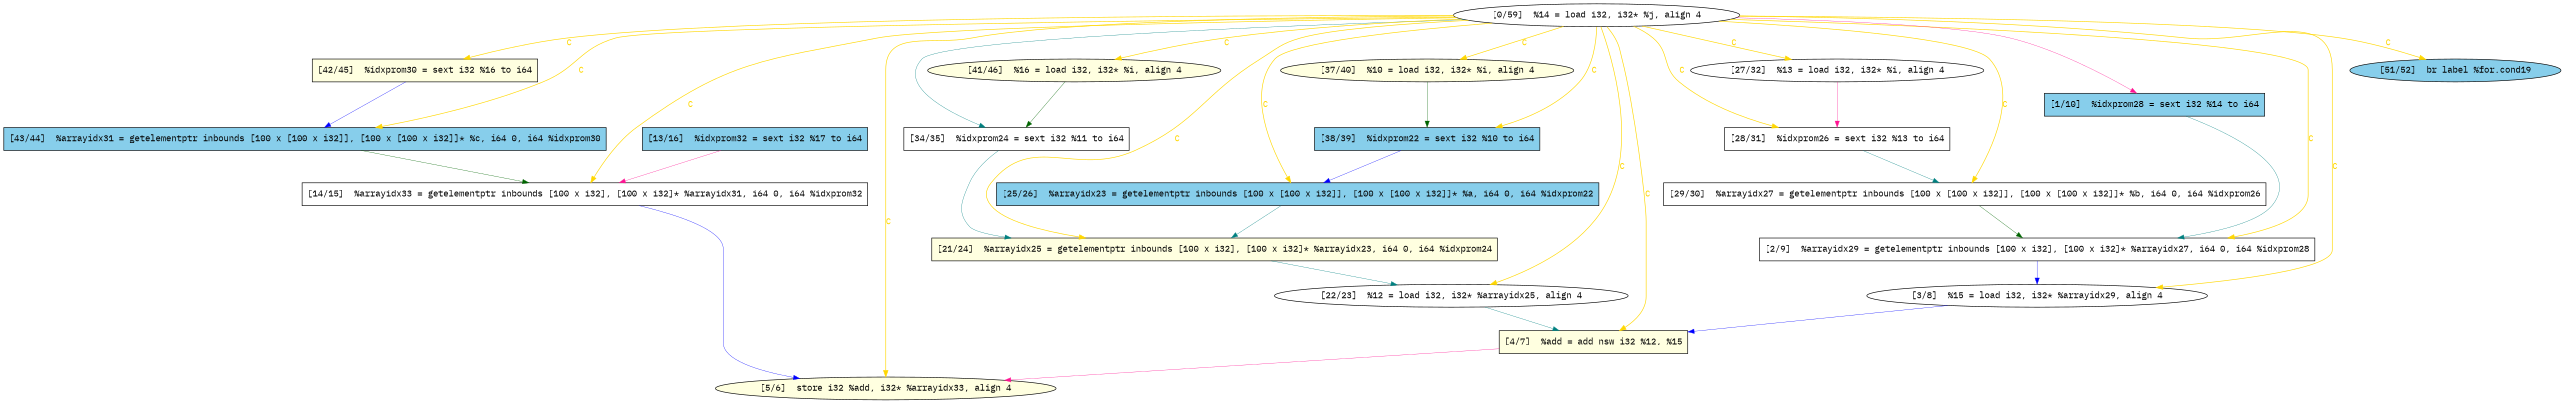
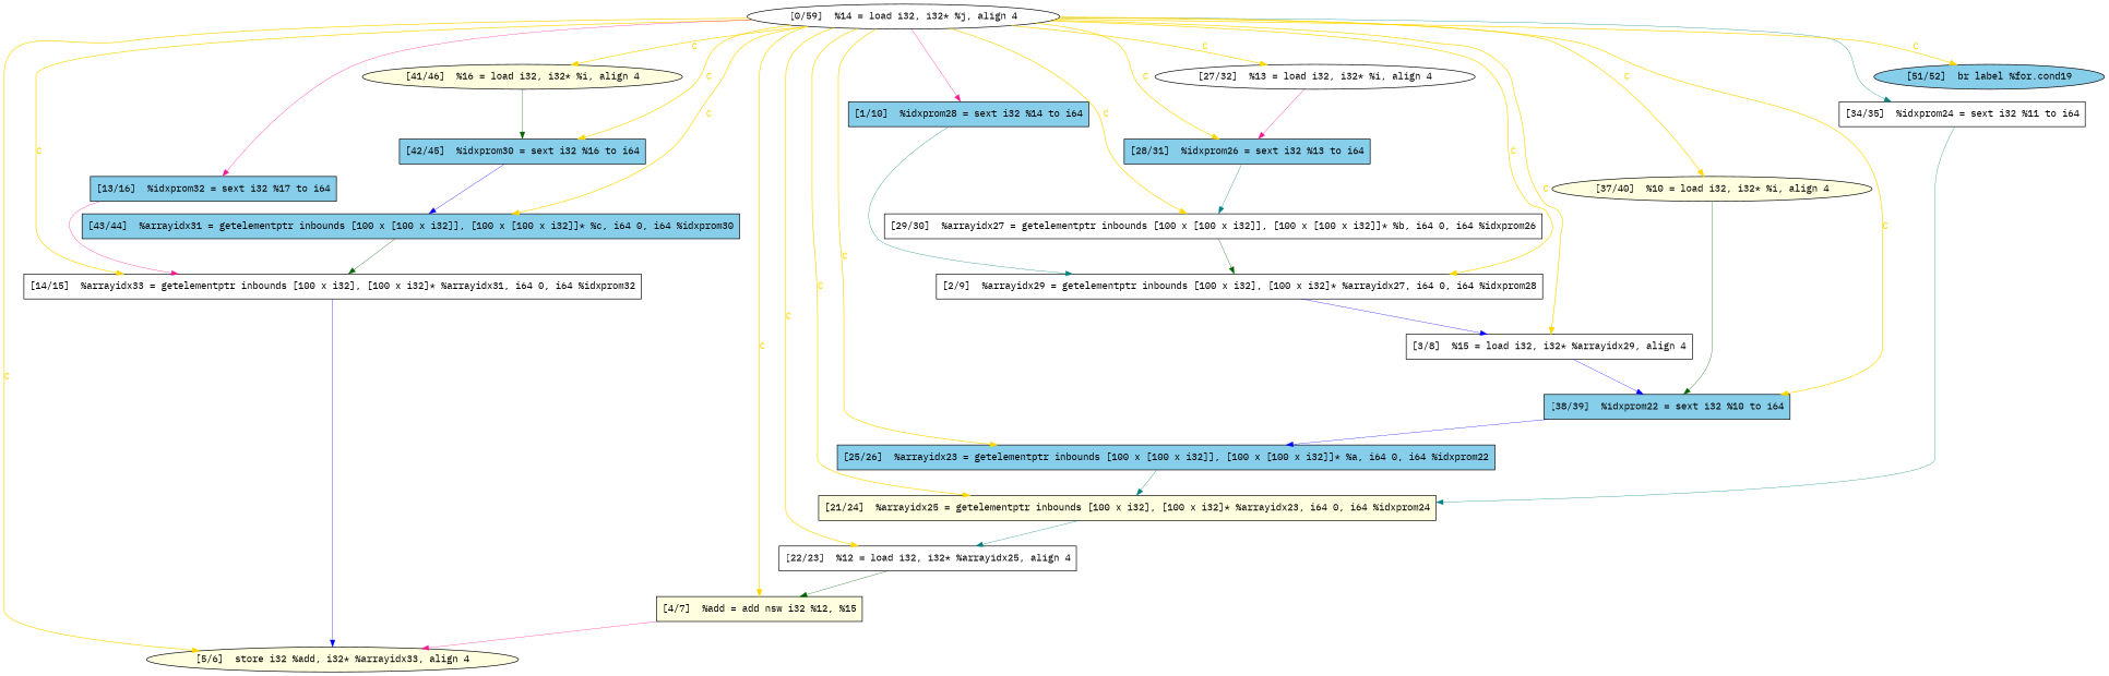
  digraph {
    fontname="IBM Plex Mono"
    node [fillcolor=white fontname="IBM Plex Mono" shape=rectangle style=filled]
    edge [color=gold fontcolor=black fontname="IBM Plex Mono" penwidth=0.5 style=solid]
-   n1 [fillcolor=lightyellow label="[42/45]  %idxprom30 = sext i32 %16 to i64"]
+   n1 [fillcolor=skyblue label="[42/45]  %idxprom30 = sext i32 %16 to i64"]
    n2 [fillcolor=skyblue label="[43/44]  %arrayidx31 = getelementptr inbounds [100 x [100 x i32]], [100 x [100 x i32]]* %c, i64 0, i64 %idxprom30"]
    n3 [label="[14/15]  %arrayidx33 = getelementptr inbounds [100 x i32], [100 x i32]* %arrayidx31, i64 0, i64 %idxprom32"]
    n4 [fillcolor=lightyellow label="[5/6]  store i32 %add, i32* %arrayidx33, align 4" shape=ellipse]
    n5 [label="[2/9]  %arrayidx29 = getelementptr inbounds [100 x i32], [100 x i32]* %arrayidx27, i64 0, i64 %idxprom28"]
-   n6 [label="[3/8]  %15 = load i32, i32* %arrayidx29, align 4" shape=ellipse]
+   n6 [label="[3/8]  %15 = load i32, i32* %arrayidx29, align 4" shape=box]
    n7 [fillcolor=lightyellow label="[4/7]  %add = add nsw i32 %12, %15"]
    n8 [label="[34/35]  %idxprom24 = sext i32 %11 to i64"]
    n9 [fillcolor=lightyellow label="[21/24]  %arrayidx25 = getelementptr inbounds [100 x i32], [100 x i32]* %arrayidx23, i64 0, i64 %idxprom24"]
-   n10 [label="[22/23]  %12 = load i32, i32* %arrayidx25, align 4" shape=ellipse]
-   n11 [label="[28/31]  %idxprom26 = sext i32 %13 to i64"]
+   n10 [label="[22/23]  %12 = load i32, i32* %arrayidx25, align 4" shape=box]
+   n11 [fillcolor=skyblue label="[28/31]  %idxprom26 = sext i32 %13 to i64"]
    n12 [label="[29/30]  %arrayidx27 = getelementptr inbounds [100 x [100 x i32]], [100 x [100 x i32]]* %b, i64 0, i64 %idxprom26"]
    n13 [fillcolor=lightyellow label="[37/40]  %10 = load i32, i32* %i, align 4" shape=ellipse]
    n14 [fillcolor=skyblue label="[38/39]  %idxprom22 = sext i32 %10 to i64"]
    n15 [fillcolor=skyblue label="[25/26]  %arrayidx23 = getelementptr inbounds [100 x [100 x i32]], [100 x [100 x i32]]* %a, i64 0, i64 %idxprom22"]
    n16 [fillcolor=skyblue label="[1/10]  %idxprom28 = sext i32 %14 to i64"]
    n17 [label="[0/59]  %14 = load i32, i32* %j, align 4" shape=ellipse]
    n18 [label="[27/32]  %13 = load i32, i32* %i, align 4" shape=ellipse]
    n19 [fillcolor=skyblue label="[13/16]  %idxprom32 = sext i32 %17 to i64"]
    n20 [fillcolor=lightyellow label="[41/46]  %16 = load i32, i32* %i, align 4" shape=ellipse]
    n21 [fillcolor=skyblue label="[51/52]  br label %for.cond19" shape=ellipse]
    n1 -> n2 [color=blue]
    n2 -> n3 [color=darkgreen]
    n3 -> n4 [color=blue]
    n5 -> n6 [color=blue]
-   n6 -> n7 [color=blue]
+   n6 -> n14 [color=blue]
    n7 -> n4 [color=deeppink]
    n8 -> n9 [color=teal]
    n9 -> n10 [color=teal]
-   n10 -> n7 [color=teal]
+   n10 -> n7 [color=darkgreen]
    n11 -> n12 [color=teal]
    n12 -> n5 [color=darkgreen]
    n13 -> n14 [color=darkgreen]
    n14 -> n15 [color=blue]
    n15 -> n9 [color=teal]
    n16 -> n5 [color=teal]
    n17 -> n1 [fontcolor=gold label=C penwidth=1.0]
    n17 -> n2 [fontcolor=gold label=C penwidth=1.0]
    n17 -> n3 [fontcolor=gold label=C penwidth=1.0]
    n17 -> n4 [fontcolor=gold label=C penwidth=1.0]
    n17 -> n5 [fontcolor=gold label=C penwidth=1.0]
    n17 -> n6 [fontcolor=gold label=C penwidth=1.0]
    n17 -> n7 [fontcolor=gold label=C penwidth=1.0]
    n17 -> n8 [color=teal]
    n17 -> n9 [fontcolor=gold label=C penwidth=1.0]
    n17 -> n10 [fontcolor=gold label=C penwidth=1.0]
    n17 -> n11 [fontcolor=gold label=C penwidth=1.0]
    n17 -> n12 [fontcolor=gold label=C penwidth=1.0]
    n17 -> n13 [fontcolor=gold label=C penwidth=1.0]
    n17 -> n14 [fontcolor=gold label=C penwidth=1.0]
    n17 -> n15 [fontcolor=gold label=C penwidth=1.0]
    n17 -> n16 [color=deeppink]
    n17 -> n18 [fontcolor=gold label=C penwidth=1.0]
+   n17 -> n19 [color=deeppink]
    n17 -> n20 [fontcolor=gold label=C penwidth=1.0]
    n17 -> n21 [fontcolor=gold label=C penwidth=1.0]
    n18 -> n11 [color=deeppink]
    n19 -> n3 [color=deeppink]
-   n20 -> n8 [color=darkgreen]
+   n20 -> n1 [color=darkgreen]
  }
